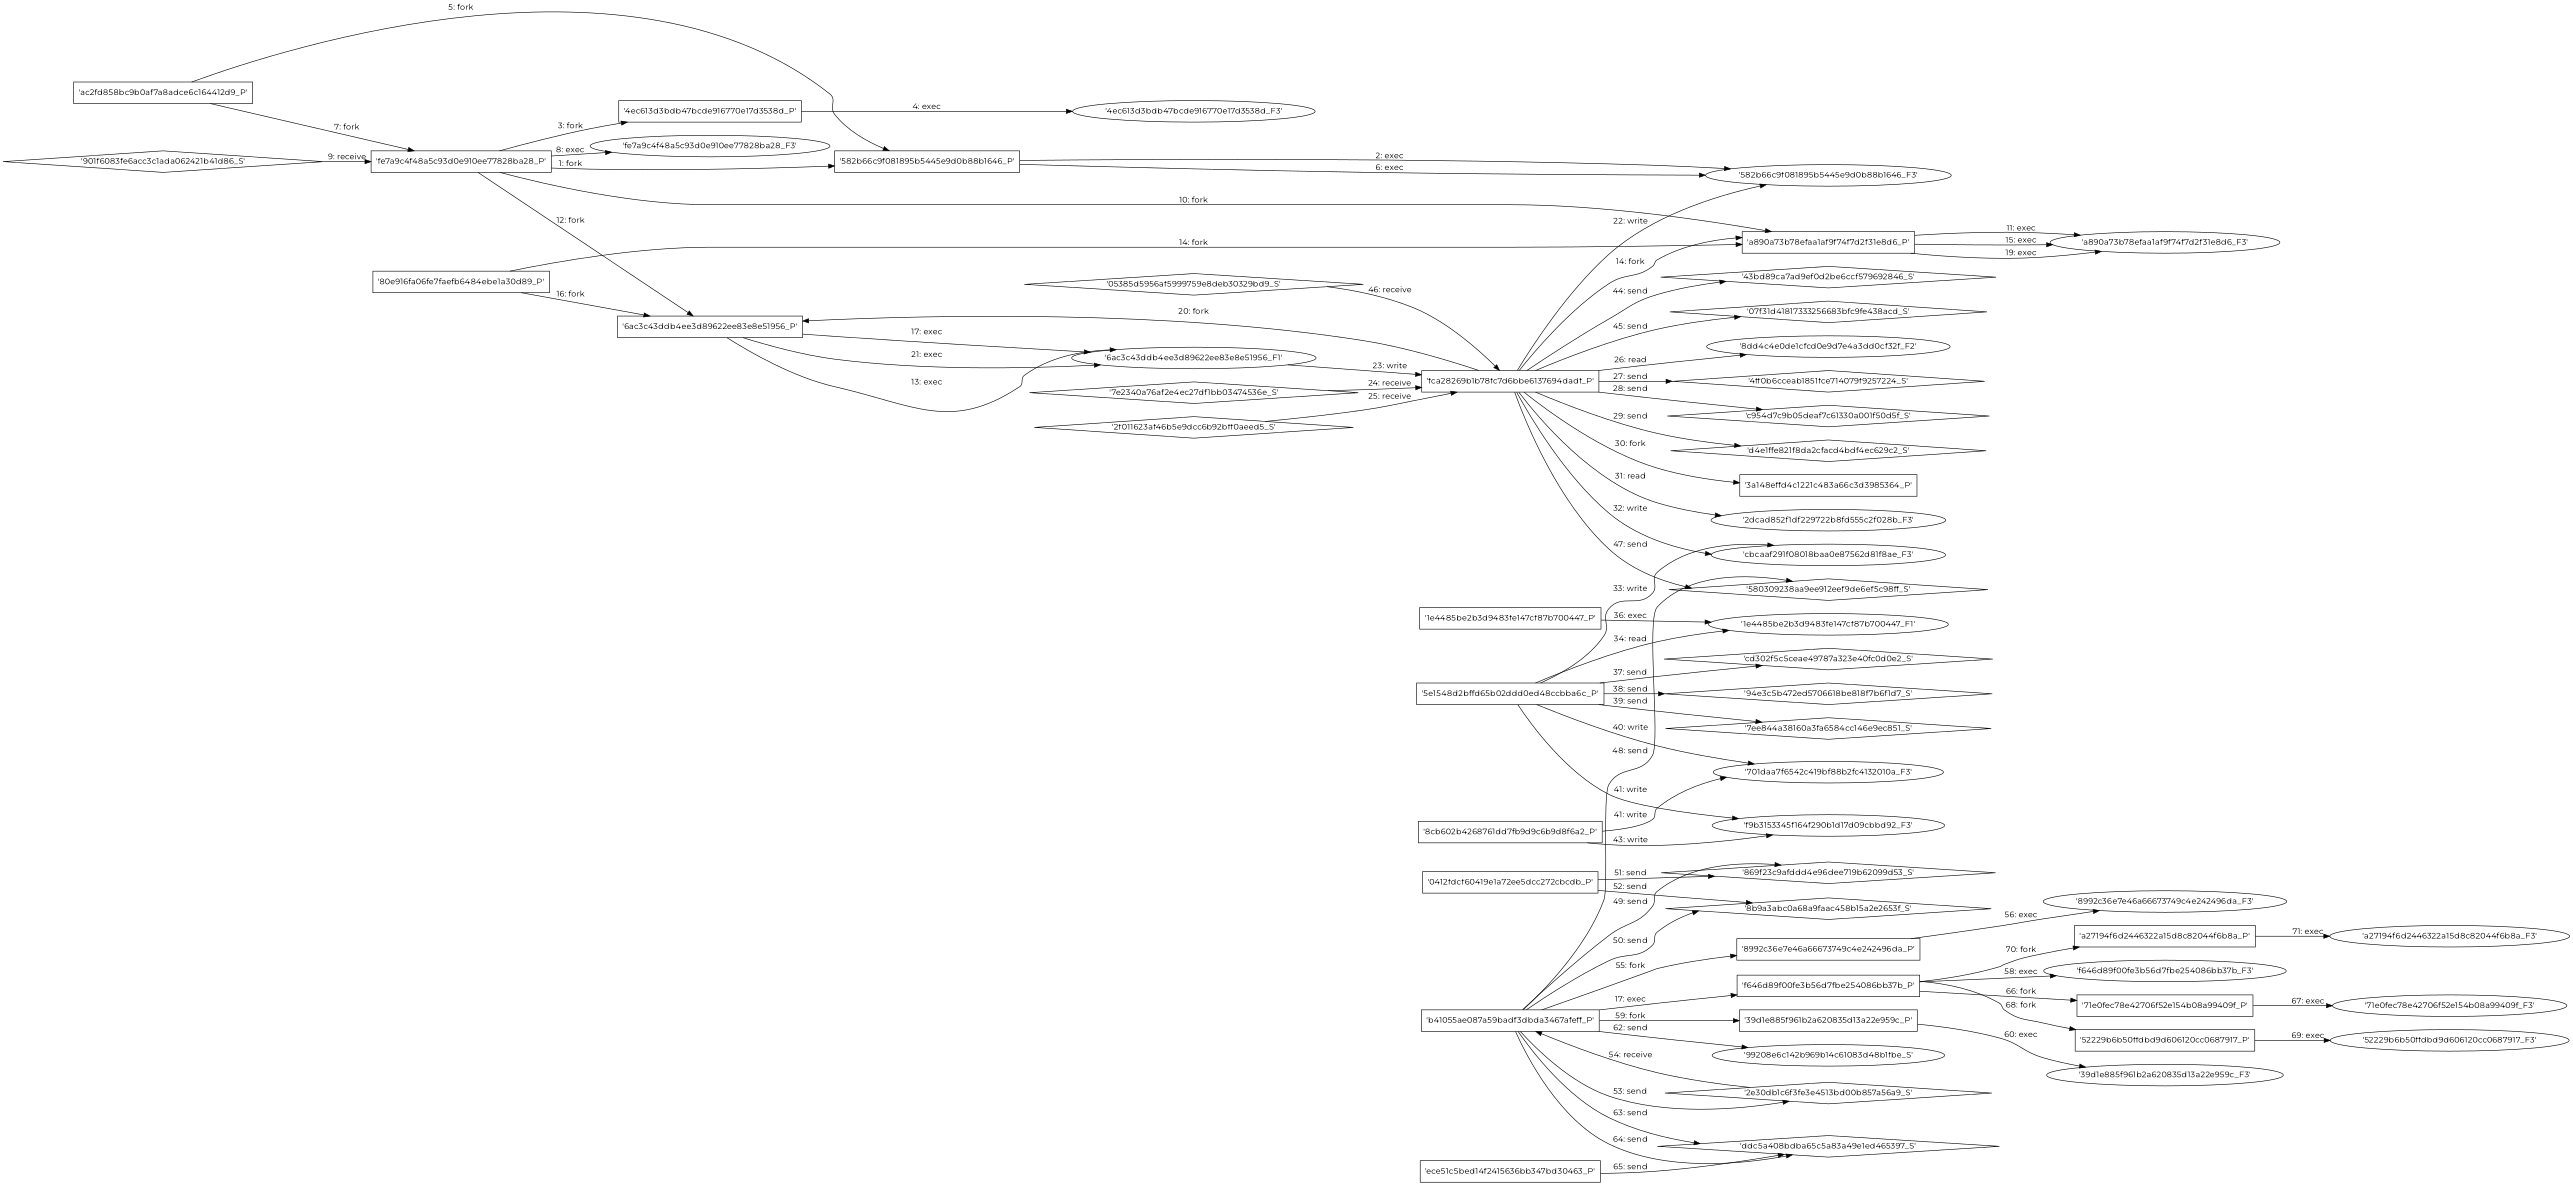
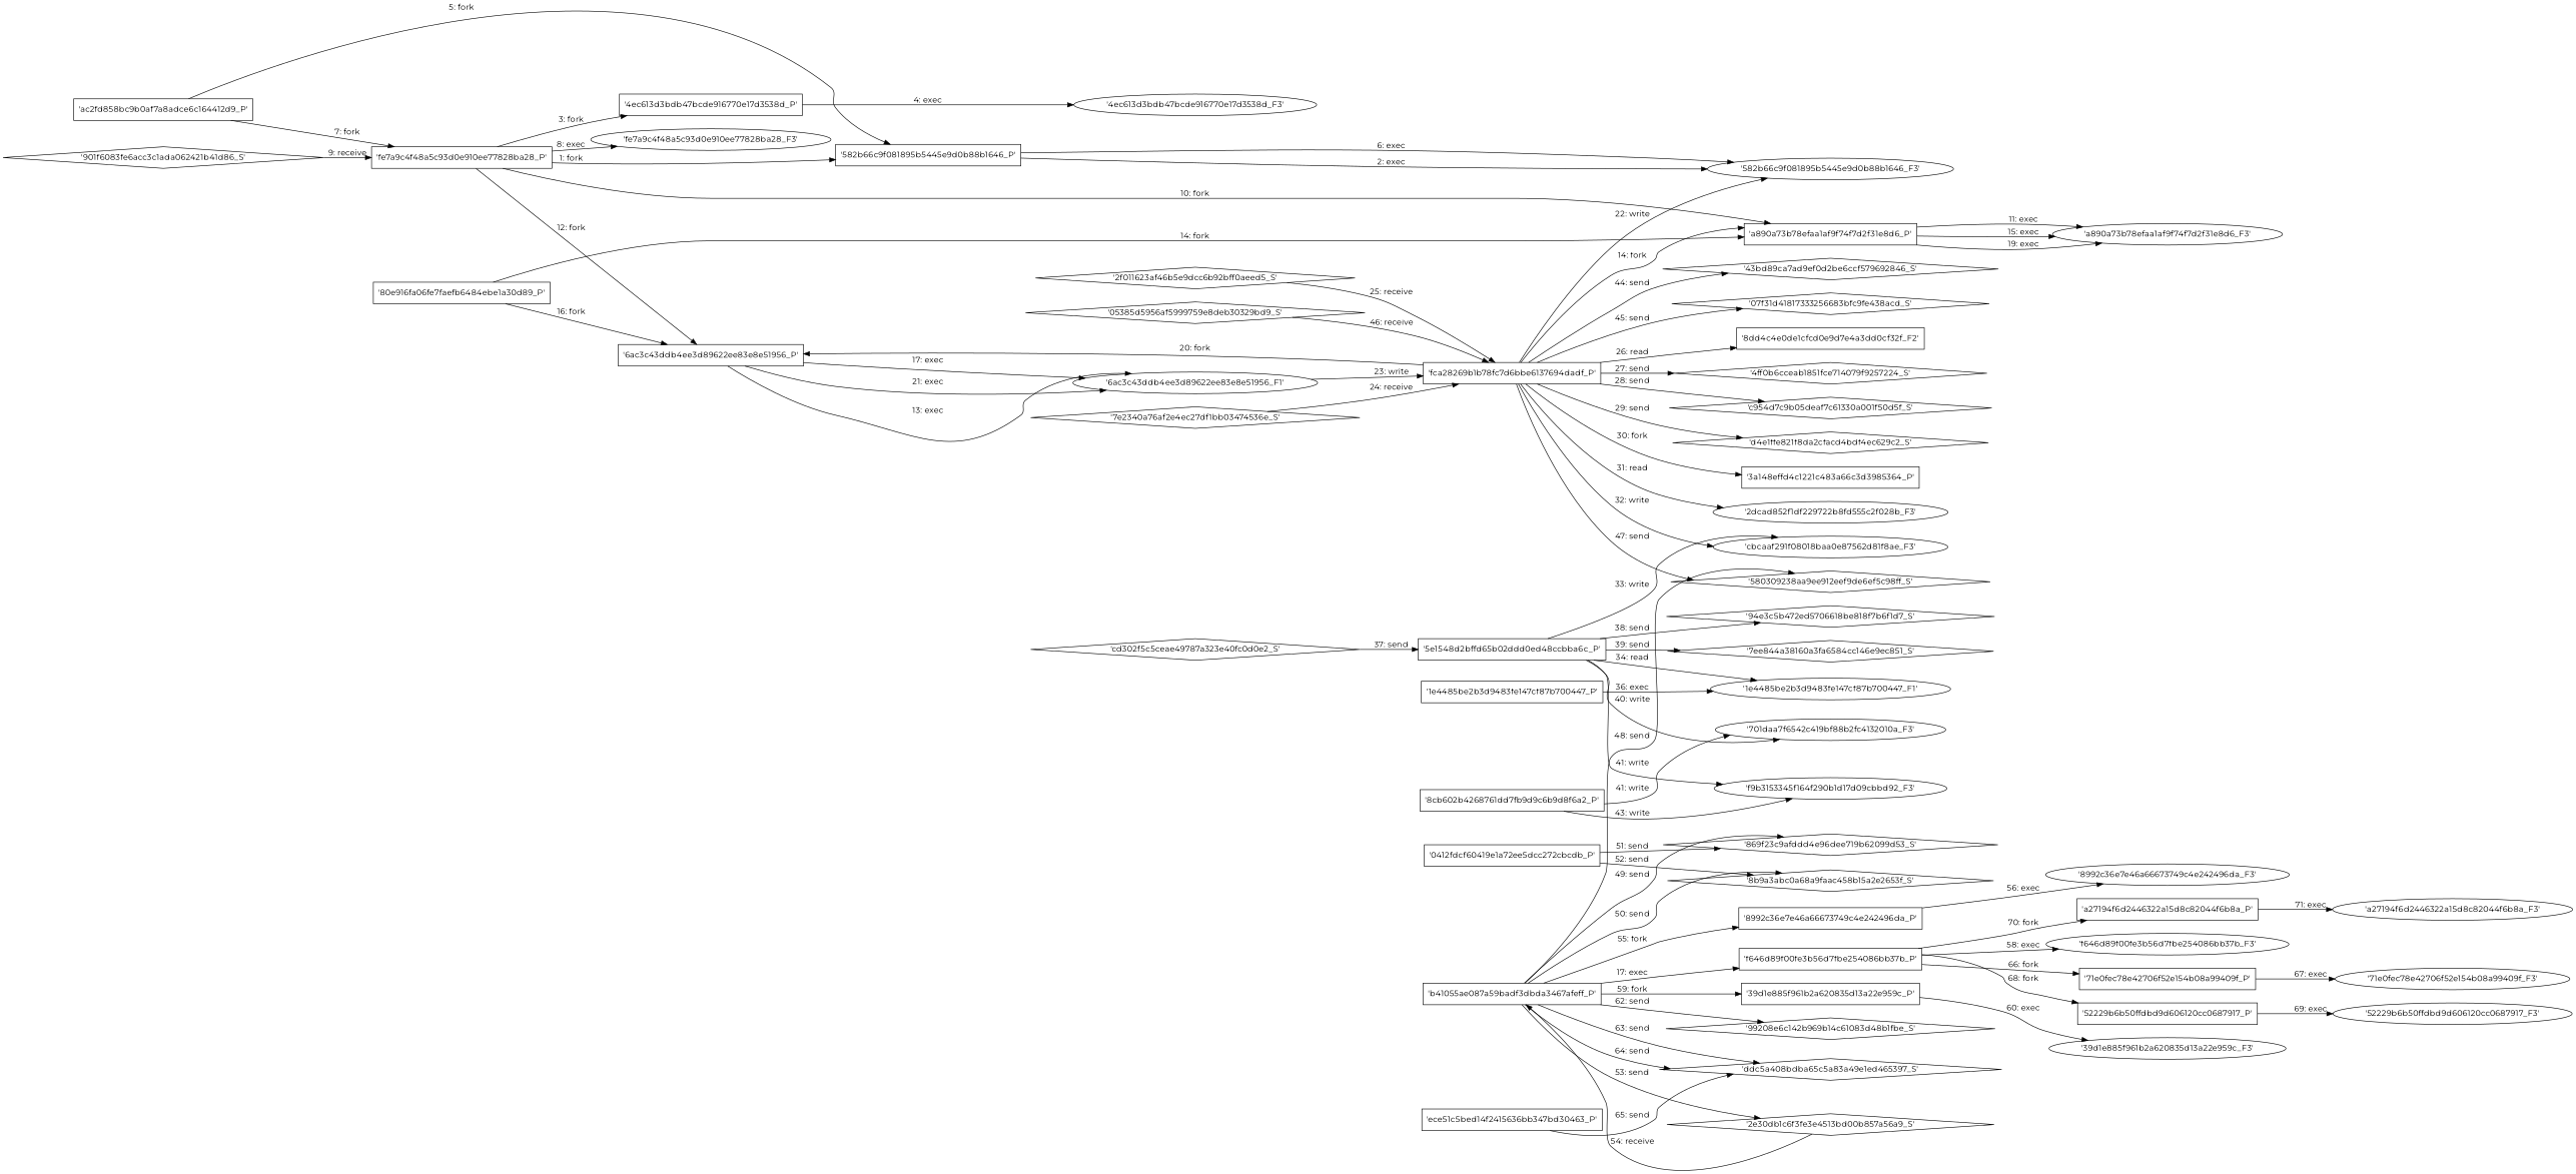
  digraph {
    engine=neato
    fixedsize=false
    fontname=Montserrat
    fontsize=10
    nodesep=0.3
    rankdir=LR
    ranksep=0
    splines=true
    node [fontname=Montserrat node_type=Process shape=box]
    edge [fontname=Montserrat]
    "'fe7a9c4f48a5c93d0e910ee77828ba28_P'"
    "'582b66c9f081895b5445e9d0b88b1646_P'"
    "'4ec613d3bdb47bcde916770e17d3538d_P'"
    "'fe7a9c4f48a5c93d0e910ee77828ba28_F3'" [node_type=File shape=ellipse]
    "'a890a73b78efaa1af9f74f7d2f31e8d6_P'"
    "'6ac3c43ddb4ee3d89622ee83e8e51956_P'"
    "'582b66c9f081895b5445e9d0b88b1646_F3'" [node_type=file shape=ellipse]
    "'4ec613d3bdb47bcde916770e17d3538d_F3'" [node_type=File shape=ellipse]
    "'a890a73b78efaa1af9f74f7d2f31e8d6_F3'" [node_type=File shape=ellipse]
    "'6ac3c43ddb4ee3d89622ee83e8e51956_F1'" [node_type=file shape=ellipse]
    "'ac2fd858bc9b0af7a8adce6c164412d9_P'"
    "'901f6083fe6acc3c1ada062421b41d86_S'" [node_type=Socket shape=diamond]
    "'fca28269b1b78fc7d6bbe6137694dadf_P'"
    "'80e916fa06fe7faefb6484ebe1a30d89_P'"
-   "'8dd4c4e0de1cfcd0e9d7e4a3dd0cf32f_F2'" [node_type=file shape=ellipse]
+   "'8dd4c4e0de1cfcd0e9d7e4a3dd0cf32f_F2'" [node_type=file]
    "'4ff0b6cceab1851fce714079f9257224_S'" [node_type=Socket shape=diamond]
    "'c954d7c9b05deaf7c61330a001f50d5f_S'" [node_type=Socket shape=diamond]
    "'d4e1ffe821f8da2cfacd4bdf4ec629c2_S'" [node_type=Socket shape=diamond]
    "'3a148effd4c1221c483a66c3d3985364_P'"
    "'2dcad852f1df229722b8fd555c2f028b_F3'" [node_type=file shape=ellipse]
    "'cbcaaf291f08018baa0e87562d81f8ae_F3'" [node_type=file shape=ellipse]
    "'43bd89ca7ad9ef0d2be6ccf579692846_S'" [node_type=Socket shape=diamond]
    "'07f31d41817333256683bfc9fe438acd_S'" [node_type=Socket shape=diamond]
    "'580309238aa9ee912eef9de6ef5c98ff_S'" [node_type=Socket shape=diamond]
    "'7e2340a76af2e4ec27df1bb03474536e_S'" [node_type=Socket shape=diamond]
    "'2f011623af46b5e9dcc6b92bff0aeed5_S'" [node_type=Socket shape=diamond]
    "'5e1548d2bffd65b02ddd0ed48ccbba6c_P'"
    "'1e4485be2b3d9483fe147cf87b700447_F1'" [node_type=File shape=ellipse]
    "'cd302f5c5ceae49787a323e40fc0d0e2_S'" [node_type=Socket shape=diamond]
    "'94e3c5b472ed5706618be818f7b6f1d7_S'" [node_type=Socket shape=diamond]
    "'7ee844a38160a3fa6584cc146e9ec851_S'" [node_type=Socket shape=diamond]
    "'701daa7f6542c419bf88b2fc4132010a_F3'" [node_type=file shape=ellipse]
    "'f9b3153345f164f290b1d17d09cbbd92_F3'" [node_type=file shape=ellipse]
    "'1e4485be2b3d9483fe147cf87b700447_P'"
    "'8cb602b4268761dd7fb9d9c6b9d8f6a2_P'"
    "'05385d5956af5999759e8deb30329bd9_S'" [node_type=Socket shape=diamond]
    "'b41055ae087a59badf3dbda3467afeff_P'"
    "'869f23c9afddd4e96dee719b62099d53_S'" [node_type=Socket shape=diamond]
    "'8b9a3abc0a68a9faac458b15a2e2653f_S'" [node_type=Socket shape=diamond]
    "'2e30db1c6f3fe3e4513bd00b857a56a9_S'" [node_type=Socket shape=diamond]
    "'8992c36e7e46a66673749c4e242496da_P'"
    "'f646d89f00fe3b56d7fbe254086bb37b_P'"
    "'39d1e885f961b2a620835d13a22e959c_P'"
-   "'99208e6c142b969b14c61083d48b1fbe_S'" [node_type=Socket shape=ellipse]
+   "'99208e6c142b969b14c61083d48b1fbe_S'" [node_type=Socket shape=diamond]
    "'ddc5a408bdba65c5a83a49e1ed465397_S'" [node_type=Socket shape=diamond]
    "'8992c36e7e46a66673749c4e242496da_F3'" [node_type=File shape=ellipse]
    "'f646d89f00fe3b56d7fbe254086bb37b_F3'" [node_type=File shape=ellipse]
    "'71e0fec78e42706f52e154b08a99409f_P'"
    "'52229b6b50ffdbd9d606120cc0687917_P'"
    "'a27194f6d2446322a15d8c82044f6b8a_P'"
    "'39d1e885f961b2a620835d13a22e959c_F3'" [node_type=File shape=ellipse]
    "'0412fdcf60419e1a72ee5dcc272cbcdb_P'"
    "'71e0fec78e42706f52e154b08a99409f_F3'" [node_type=File shape=ellipse]
    "'52229b6b50ffdbd9d606120cc0687917_F3'" [node_type=File shape=ellipse]
    "'a27194f6d2446322a15d8c82044f6b8a_F3'" [node_type=File shape=ellipse]
    "'ece51c5bed14f2415636bb347bd30463_P'"
    "'fe7a9c4f48a5c93d0e910ee77828ba28_P'" -> "'582b66c9f081895b5445e9d0b88b1646_P'" [label="1: fork"]
    "'fe7a9c4f48a5c93d0e910ee77828ba28_P'" -> "'4ec613d3bdb47bcde916770e17d3538d_P'" [label="3: fork"]
    "'fe7a9c4f48a5c93d0e910ee77828ba28_P'" -> "'fe7a9c4f48a5c93d0e910ee77828ba28_F3'" [label="8: exec"]
    "'fe7a9c4f48a5c93d0e910ee77828ba28_P'" -> "'a890a73b78efaa1af9f74f7d2f31e8d6_P'" [label="10: fork"]
    "'fe7a9c4f48a5c93d0e910ee77828ba28_P'" -> "'6ac3c43ddb4ee3d89622ee83e8e51956_P'" [label="12: fork"]
    "'582b66c9f081895b5445e9d0b88b1646_P'" -> "'582b66c9f081895b5445e9d0b88b1646_F3'" [label="2: exec"]
    "'582b66c9f081895b5445e9d0b88b1646_P'" -> "'582b66c9f081895b5445e9d0b88b1646_F3'" [label="6: exec"]
    "'4ec613d3bdb47bcde916770e17d3538d_P'" -> "'4ec613d3bdb47bcde916770e17d3538d_F3'" [label="4: exec"]
    "'a890a73b78efaa1af9f74f7d2f31e8d6_P'" -> "'a890a73b78efaa1af9f74f7d2f31e8d6_F3'" [label="11: exec"]
    "'a890a73b78efaa1af9f74f7d2f31e8d6_P'" -> "'a890a73b78efaa1af9f74f7d2f31e8d6_F3'" [label="15: exec"]
    "'a890a73b78efaa1af9f74f7d2f31e8d6_P'" -> "'a890a73b78efaa1af9f74f7d2f31e8d6_F3'" [label="19: exec"]
    "'6ac3c43ddb4ee3d89622ee83e8e51956_P'" -> "'6ac3c43ddb4ee3d89622ee83e8e51956_F1'" [label="13: exec"]
    "'6ac3c43ddb4ee3d89622ee83e8e51956_P'" -> "'6ac3c43ddb4ee3d89622ee83e8e51956_F1'" [label="17: exec"]
    "'6ac3c43ddb4ee3d89622ee83e8e51956_P'" -> "'6ac3c43ddb4ee3d89622ee83e8e51956_F1'" [label="21: exec"]
    "'6ac3c43ddb4ee3d89622ee83e8e51956_F1'" -> "'fca28269b1b78fc7d6bbe6137694dadf_P'" [label="23: write"]
    "'ac2fd858bc9b0af7a8adce6c164412d9_P'" -> "'fe7a9c4f48a5c93d0e910ee77828ba28_P'" [label="7: fork"]
    "'ac2fd858bc9b0af7a8adce6c164412d9_P'" -> "'582b66c9f081895b5445e9d0b88b1646_P'" [label="5: fork"]
    "'901f6083fe6acc3c1ada062421b41d86_S'" -> "'fe7a9c4f48a5c93d0e910ee77828ba28_P'" [label="9: receive"]
    "'fca28269b1b78fc7d6bbe6137694dadf_P'" -> "'a890a73b78efaa1af9f74f7d2f31e8d6_P'" [label="14: fork"]
    "'fca28269b1b78fc7d6bbe6137694dadf_P'" -> "'6ac3c43ddb4ee3d89622ee83e8e51956_P'" [label="20: fork"]
    "'fca28269b1b78fc7d6bbe6137694dadf_P'" -> "'582b66c9f081895b5445e9d0b88b1646_F3'" [label="22: write"]
    "'fca28269b1b78fc7d6bbe6137694dadf_P'" -> "'8dd4c4e0de1cfcd0e9d7e4a3dd0cf32f_F2'" [label="26: read"]
    "'fca28269b1b78fc7d6bbe6137694dadf_P'" -> "'4ff0b6cceab1851fce714079f9257224_S'" [label="27: send"]
    "'fca28269b1b78fc7d6bbe6137694dadf_P'" -> "'c954d7c9b05deaf7c61330a001f50d5f_S'" [label="28: send"]
    "'fca28269b1b78fc7d6bbe6137694dadf_P'" -> "'d4e1ffe821f8da2cfacd4bdf4ec629c2_S'" [label="29: send"]
    "'fca28269b1b78fc7d6bbe6137694dadf_P'" -> "'3a148effd4c1221c483a66c3d3985364_P'" [label="30: fork"]
    "'fca28269b1b78fc7d6bbe6137694dadf_P'" -> "'2dcad852f1df229722b8fd555c2f028b_F3'" [label="31: read"]
    "'fca28269b1b78fc7d6bbe6137694dadf_P'" -> "'cbcaaf291f08018baa0e87562d81f8ae_F3'" [label="32: write"]
    "'fca28269b1b78fc7d6bbe6137694dadf_P'" -> "'43bd89ca7ad9ef0d2be6ccf579692846_S'" [label="44: send"]
    "'fca28269b1b78fc7d6bbe6137694dadf_P'" -> "'07f31d41817333256683bfc9fe438acd_S'" [label="45: send"]
    "'fca28269b1b78fc7d6bbe6137694dadf_P'" -> "'580309238aa9ee912eef9de6ef5c98ff_S'" [label="47: send"]
    "'80e916fa06fe7faefb6484ebe1a30d89_P'" -> "'a890a73b78efaa1af9f74f7d2f31e8d6_P'" [label="14: fork"]
    "'80e916fa06fe7faefb6484ebe1a30d89_P'" -> "'6ac3c43ddb4ee3d89622ee83e8e51956_P'" [label="16: fork"]
    "'7e2340a76af2e4ec27df1bb03474536e_S'" -> "'fca28269b1b78fc7d6bbe6137694dadf_P'" [label="24: receive"]
    "'2f011623af46b5e9dcc6b92bff0aeed5_S'" -> "'fca28269b1b78fc7d6bbe6137694dadf_P'" [label="25: receive"]
    "'5e1548d2bffd65b02ddd0ed48ccbba6c_P'" -> "'cbcaaf291f08018baa0e87562d81f8ae_F3'" [label="33: write"]
    "'5e1548d2bffd65b02ddd0ed48ccbba6c_P'" -> "'1e4485be2b3d9483fe147cf87b700447_F1'" [label="34: read"]
-   "'5e1548d2bffd65b02ddd0ed48ccbba6c_P'" -> "'cd302f5c5ceae49787a323e40fc0d0e2_S'" [label="37: send"]
+   "'cd302f5c5ceae49787a323e40fc0d0e2_S'" -> "'5e1548d2bffd65b02ddd0ed48ccbba6c_P'" [label="37: send"]
    "'5e1548d2bffd65b02ddd0ed48ccbba6c_P'" -> "'94e3c5b472ed5706618be818f7b6f1d7_S'" [label="38: send"]
    "'5e1548d2bffd65b02ddd0ed48ccbba6c_P'" -> "'7ee844a38160a3fa6584cc146e9ec851_S'" [label="39: send"]
    "'5e1548d2bffd65b02ddd0ed48ccbba6c_P'" -> "'701daa7f6542c419bf88b2fc4132010a_F3'" [label="40: write"]
    "'5e1548d2bffd65b02ddd0ed48ccbba6c_P'" -> "'f9b3153345f164f290b1d17d09cbbd92_F3'" [label="41: write"]
    "'1e4485be2b3d9483fe147cf87b700447_P'" -> "'1e4485be2b3d9483fe147cf87b700447_F1'" [label="36: exec"]
    "'8cb602b4268761dd7fb9d9c6b9d8f6a2_P'" -> "'701daa7f6542c419bf88b2fc4132010a_F3'" [label="41: write"]
    "'8cb602b4268761dd7fb9d9c6b9d8f6a2_P'" -> "'f9b3153345f164f290b1d17d09cbbd92_F3'" [label="43: write"]
    "'05385d5956af5999759e8deb30329bd9_S'" -> "'fca28269b1b78fc7d6bbe6137694dadf_P'" [label="46: receive"]
    "'b41055ae087a59badf3dbda3467afeff_P'" -> "'580309238aa9ee912eef9de6ef5c98ff_S'" [label="48: send"]
    "'b41055ae087a59badf3dbda3467afeff_P'" -> "'869f23c9afddd4e96dee719b62099d53_S'" [label="49: send"]
    "'b41055ae087a59badf3dbda3467afeff_P'" -> "'8b9a3abc0a68a9faac458b15a2e2653f_S'" [label="50: send"]
    "'b41055ae087a59badf3dbda3467afeff_P'" -> "'2e30db1c6f3fe3e4513bd00b857a56a9_S'" [label="53: send"]
    "'b41055ae087a59badf3dbda3467afeff_P'" -> "'8992c36e7e46a66673749c4e242496da_P'" [label="55: fork"]
    "'b41055ae087a59badf3dbda3467afeff_P'" -> "'f646d89f00fe3b56d7fbe254086bb37b_P'" [label="17: exec"]
    "'b41055ae087a59badf3dbda3467afeff_P'" -> "'39d1e885f961b2a620835d13a22e959c_P'" [label="59: fork"]
    "'b41055ae087a59badf3dbda3467afeff_P'" -> "'99208e6c142b969b14c61083d48b1fbe_S'" [label="62: send"]
    "'b41055ae087a59badf3dbda3467afeff_P'" -> "'ddc5a408bdba65c5a83a49e1ed465397_S'" [label="63: send"]
    "'b41055ae087a59badf3dbda3467afeff_P'" -> "'ddc5a408bdba65c5a83a49e1ed465397_S'" [label="64: send"]
    "'2e30db1c6f3fe3e4513bd00b857a56a9_S'" -> "'b41055ae087a59badf3dbda3467afeff_P'" [label="54: receive"]
    "'8992c36e7e46a66673749c4e242496da_P'" -> "'8992c36e7e46a66673749c4e242496da_F3'" [label="56: exec"]
    "'f646d89f00fe3b56d7fbe254086bb37b_P'" -> "'f646d89f00fe3b56d7fbe254086bb37b_F3'" [label="58: exec"]
    "'f646d89f00fe3b56d7fbe254086bb37b_P'" -> "'71e0fec78e42706f52e154b08a99409f_P'" [label="66: fork"]
    "'f646d89f00fe3b56d7fbe254086bb37b_P'" -> "'52229b6b50ffdbd9d606120cc0687917_P'" [label="68: fork"]
    "'f646d89f00fe3b56d7fbe254086bb37b_P'" -> "'a27194f6d2446322a15d8c82044f6b8a_P'" [label="70: fork"]
    "'39d1e885f961b2a620835d13a22e959c_P'" -> "'39d1e885f961b2a620835d13a22e959c_F3'" [label="60: exec"]
    "'71e0fec78e42706f52e154b08a99409f_P'" -> "'71e0fec78e42706f52e154b08a99409f_F3'" [label="67: exec"]
    "'52229b6b50ffdbd9d606120cc0687917_P'" -> "'52229b6b50ffdbd9d606120cc0687917_F3'" [label="69: exec"]
    "'a27194f6d2446322a15d8c82044f6b8a_P'" -> "'a27194f6d2446322a15d8c82044f6b8a_F3'" [label="71: exec"]
    "'0412fdcf60419e1a72ee5dcc272cbcdb_P'" -> "'869f23c9afddd4e96dee719b62099d53_S'" [label="51: send"]
    "'0412fdcf60419e1a72ee5dcc272cbcdb_P'" -> "'8b9a3abc0a68a9faac458b15a2e2653f_S'" [label="52: send"]
    "'ece51c5bed14f2415636bb347bd30463_P'" -> "'ddc5a408bdba65c5a83a49e1ed465397_S'" [label="65: send"]
  }
